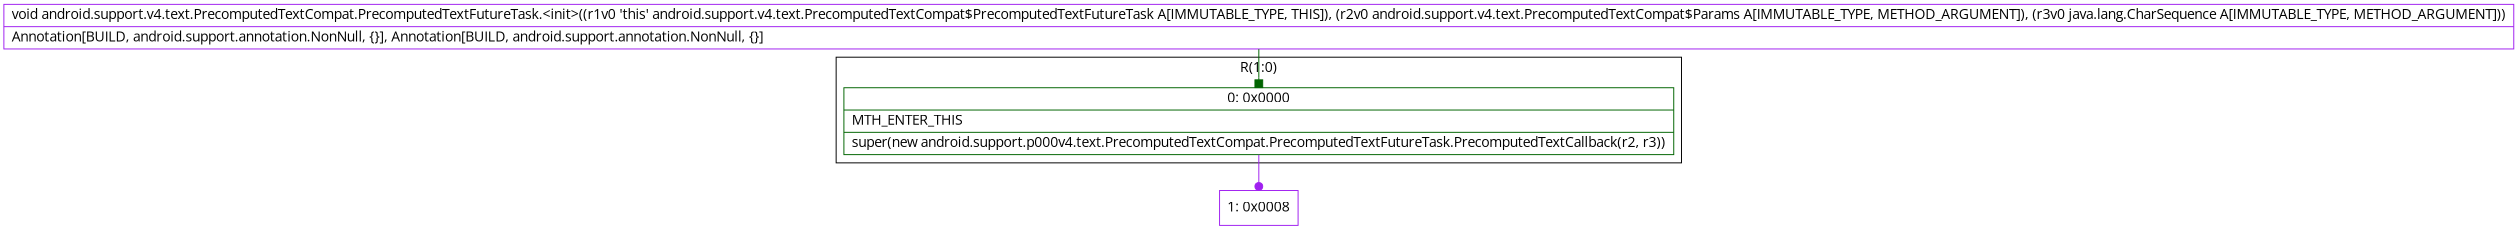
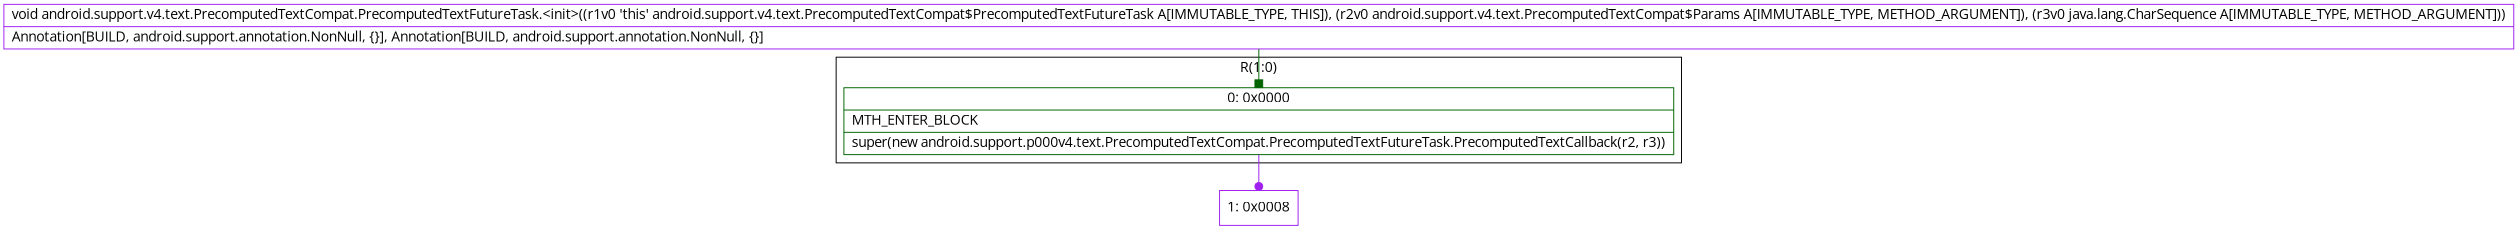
  digraph {
    fontname="Open Sans"
    node [color=purple shape=record fontname="Open Sans"]
    edge [fontname="Open Sans"]
-   n1 [color=darkgreen label="{0\:\ 0x0000|MTH_ENTER_THIS\l|super(new android.support.p000v4.text.PrecomputedTextCompat.PrecomputedTextFutureTask.PrecomputedTextCallback(r2, r3))\l}"]
+   n1 [color=darkgreen label="{0\:\ 0x0000|MTH_ENTER_BLOCK\l|super(new android.support.p000v4.text.PrecomputedTextCompat.PrecomputedTextFutureTask.PrecomputedTextCallback(r2, r3))\l}"]
    n2 [label="{1\:\ 0x0008}"]
    n3 [label="{void android.support.v4.text.PrecomputedTextCompat.PrecomputedTextFutureTask.\<init\>((r1v0 'this' android.support.v4.text.PrecomputedTextCompat$PrecomputedTextFutureTask A[IMMUTABLE_TYPE, THIS]), (r2v0 android.support.v4.text.PrecomputedTextCompat$Params A[IMMUTABLE_TYPE, METHOD_ARGUMENT]), (r3v0 java.lang.CharSequence A[IMMUTABLE_TYPE, METHOD_ARGUMENT]))  | Annotation[BUILD, android.support.annotation.NonNull, \{\}], Annotation[BUILD, android.support.annotation.NonNull, \{\}]\l}"]
    subgraph cluster_1 {
      label="R(1:0)"
      n1
    }
    n1 -> n2 [color=purple arrowhead=dot]
    n3 -> n1 [color=darkgreen arrowhead=box]
  }
